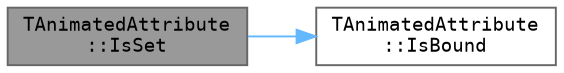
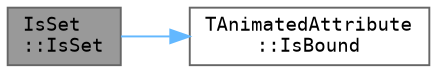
  digraph {
    rankdir=LR
    fontname="DejaVu Sans Mono"
    node [fontname="DejaVu Sans Mono" fontsize=10 shape=box style=filled]
-   n1 [color=gray40 fillcolor=grey60 fontcolor=black height=0.2 label="TAnimatedAttribute\l::IsSet" width=0.4]
+   n1 [color=gray40 fillcolor=grey60 fontcolor=black height=0.2 label="IsSet\l::IsSet" width=0.4]
    n2 [color=grey40 fillcolor=white height=0.2 label="TAnimatedAttribute\l::IsBound" width=0.4]
    n1 -> n2 [color=steelblue1 fontname="DejaVu Sans Mono" fontsize=10 labelfontname=Helvetica labelfontsize=10 style=solid]
  }
